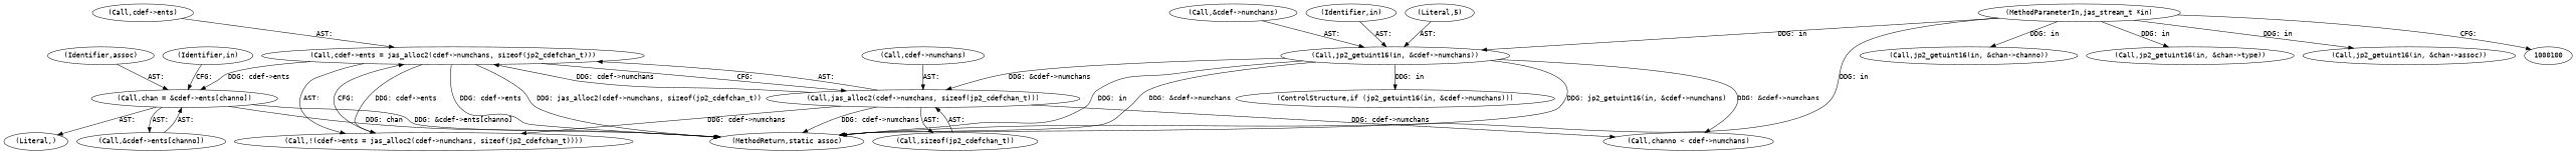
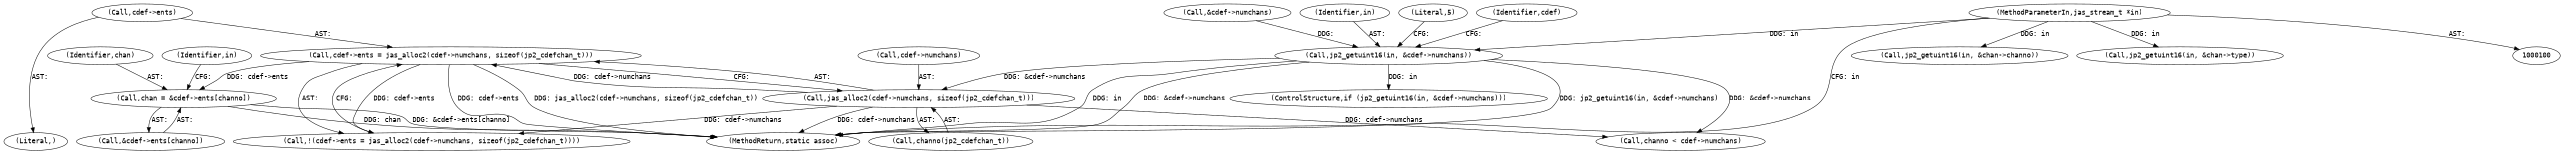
  digraph {
    fontname="DejaVu Sans Mono"
    node [fontname="DejaVu Sans Mono"]
    edge [fontname="DejaVu Sans Mono"]
    n1 [label="(Call,chan = &cdef->ents[channo])"]
    n2 [label="(Call,&cdef->ents[channo])"]
    n3 [label="(MethodReturn,static assoc)"]
    n4 [label="(Literal,)"]
    n5 [label="(Call,cdef->ents = jas_alloc2(cdef->numchans, sizeof(jp2_cdefchan_t)))"]
    n6 [label="(Call,jas_alloc2(cdef->numchans, sizeof(jp2_cdefchan_t)))"]
    n7 [label="(Call,!(cdef->ents = jas_alloc2(cdef->numchans, sizeof(jp2_cdefchan_t))))"]
    n8 [label="(Call,channo < cdef->numchans)"]
-   n9 [label="(Call,sizeof(jp2_cdefchan_t))"]
+   n9 [label="(Call,channo(jp2_cdefchan_t))"]
    n10 [label="(Call,jp2_getuint16(in, &cdef->numchans))"]
    n11 [label="(ControlStructure,if (jp2_getuint16(in, &cdef->numchans)))"]
    n12 [label="(Call,jp2_getuint16(in, &chan->channo))"]
    n13 [label="(Call,&cdef->numchans)"]
    n14 [label="(MethodParameterIn,jas_stream_t *in)"]
    n15 [label="(Call,jp2_getuint16(in, &chan->type))"]
-   n16 [label="(Call,jp2_getuint16(in, &chan->assoc))"]
    1000100
    n18 [label="(Identifier,in)"]
-   n19 [label="(Identifier,assoc)"]
+   n19 [label="(Identifier,chan)"]
    n20 [label="(Call,cdef->ents)"]
    n21 [label="(Literal,5)"]
+   n22 [label="(Identifier,cdef)"]
    n23 [label="(Call,cdef->numchans)"]
    n24 [label="(Identifier,in)"]
    n1 -> n2 [label="AST: "]
    n1 -> n3 [label="DDG: chan"]
    n1 -> n3 [label="DDG: &cdef->ents[channo]"]
-   n1 -> n4 [label="AST: "]
+   n20 -> n4 [label="AST: "]
    n2 -> n1 [label="AST: "]
    n5 -> n1 [label="DDG: cdef->ents"]
    n5 -> n3 [label="DDG: cdef->ents"]
    n5 -> n3 [label="DDG: jas_alloc2(cdef->numchans, sizeof(jp2_cdefchan_t))"]
    n5 -> n6 [label="CFG: "]
    n5 -> n7 [label="AST: "]
    n5 -> n7 [label="DDG: cdef->ents"]
    n6 -> n3 [label="DDG: cdef->numchans"]
    n6 -> n5 [label="AST: "]
    n6 -> n5 [label="DDG: cdef->numchans"]
    n6 -> n7 [label="DDG: cdef->numchans"]
    n6 -> n8 [label="DDG: cdef->numchans"]
    n6 -> n9 [label="AST: "]
    n7 -> n5 [label="CFG: "]
    n9 -> n6 [label="AST: "]
    n10 -> n3 [label="DDG: &cdef->numchans"]
    n10 -> n3 [label="DDG: jp2_getuint16(in, &cdef->numchans)"]
    n10 -> n3 [label="DDG: in"]
    n10 -> n6 [label="DDG: &cdef->numchans"]
    n10 -> n8 [label="DDG: &cdef->numchans"]
    n10 -> n11 [label="DDG: in"]
-   n13 -> n10 [label="AST: "]
-   n14 -> n3 [label="DDG: in"]
+   n13 -> n10 [label="DDG: "]
+   n14 -> n3 [label="CFG: in"]
    n14 -> n10 [label="DDG: in"]
    n14 -> n12 [label="DDG: in"]
    n14 -> n15 [label="DDG: in"]
-   n14 -> n16 [label="DDG: in"]
-   n14 -> 1000100 [label="CFG: "]
+   n14 -> 1000100 [label="AST: "]
    n18 -> n10 [label="AST: "]
    n19 -> n1 [label="AST: "]
    n20 -> n5 [label="AST: "]
-   n21 -> n10 [label="AST: "]
+   n21 -> n10 [label="CFG: "]
+   n22 -> n10 [label="CFG: "]
    n23 -> n6 [label="AST: "]
    n24 -> n1 [label="CFG: "]
  }
